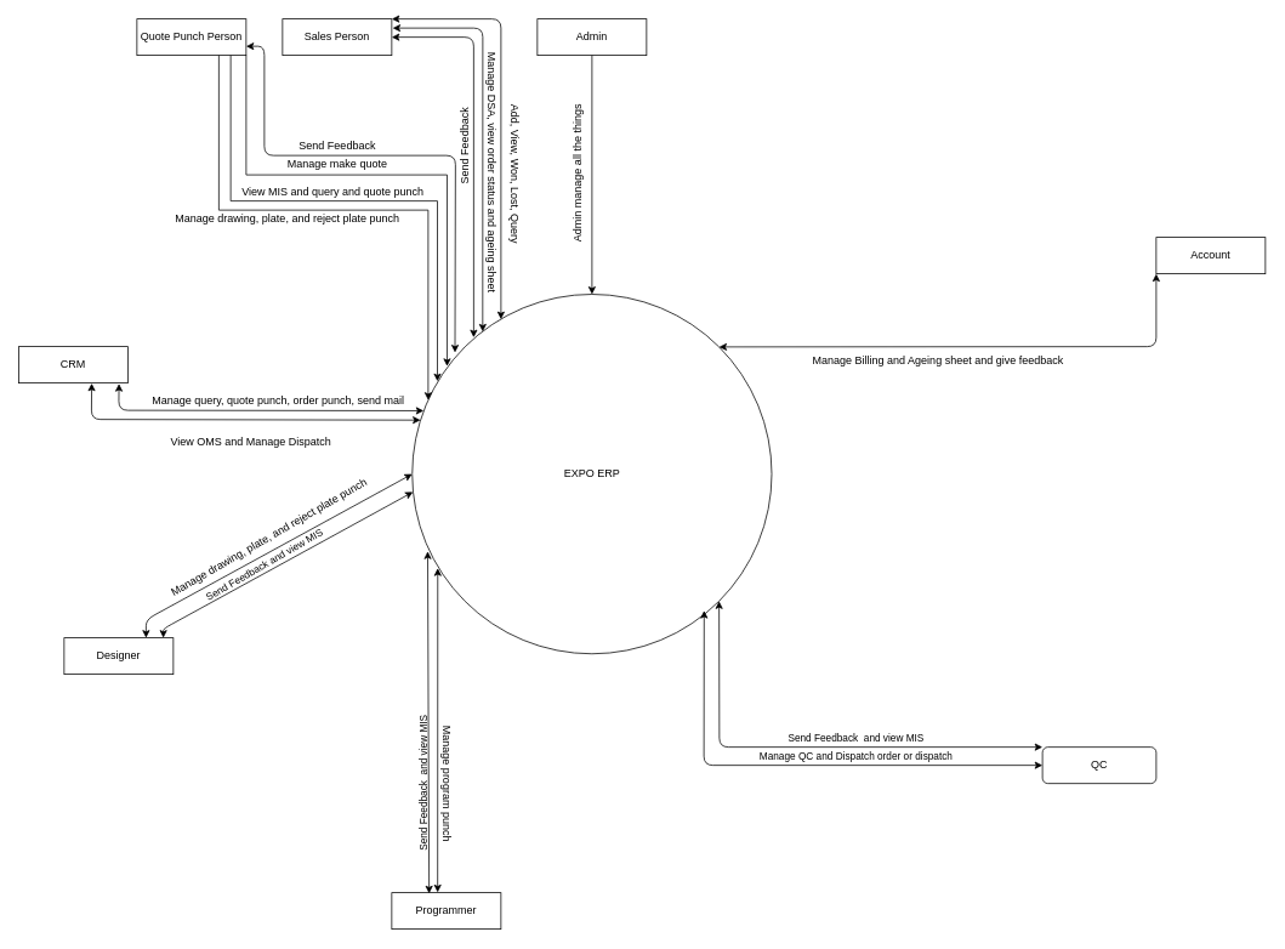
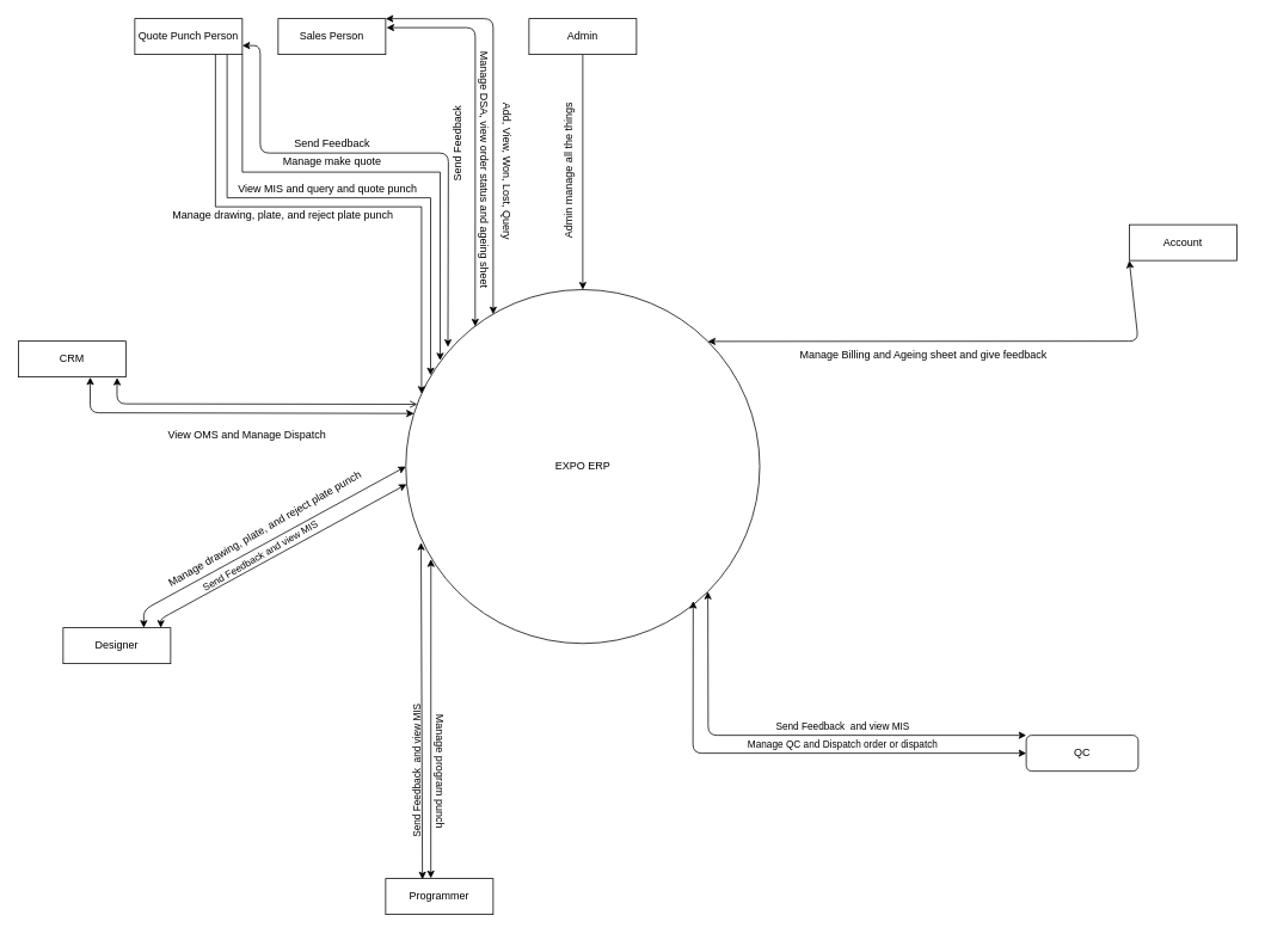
  <mxCell id="0" />
  <mxCell id="1" parent="0" />
  <mxCell id="2" value="EXPO ERP" style="ellipse;whiteSpace=wrap;html=1;aspect=fixed;" parent="1" vertex="1"><mxGeometry x="452.5" y="322.5" width="395" height="395" as="geometry" /></mxCell>
  <mxCell id="3" value="CRM" style="rounded=0;whiteSpace=wrap;html=1;" parent="1" vertex="1"><mxGeometry x="20" y="380" width="120" height="40" as="geometry" /></mxCell>
  <mxCell id="4" style="edgeStyle=orthogonalEdgeStyle;rounded=0;orthogonalLoop=1;jettySize=auto;html=1;exitX=1;exitY=1;exitDx=0;exitDy=0;entryX=0.097;entryY=0.2;entryDx=0;entryDy=0;entryPerimeter=0;" parent="1" source="5" target="2" edge="1"><mxGeometry relative="1" as="geometry" /></mxCell>
  <mxCell id="5" value="Quote Punch Person" style="rounded=0;whiteSpace=wrap;html=1;" parent="1" vertex="1"><mxGeometry x="150" width="120" height="40" as="geometry" y="20" /></mxCell>
  <mxCell id="6" value="Sales Person" style="rounded=0;whiteSpace=wrap;html=1;" parent="1" vertex="1"><mxGeometry x="310" width="120" height="40" as="geometry" y="20" /></mxCell>
  <mxCell id="7" value="Programmer" style="rounded=0;whiteSpace=wrap;html=1;" parent="1" vertex="1"><mxGeometry x="430" y="980" width="120" height="40" as="geometry" /></mxCell>
  <mxCell id="8" value="Designer" style="rounded=0;whiteSpace=wrap;html=1;" parent="1" vertex="1"><mxGeometry x="70" y="700" width="120" height="40" as="geometry" /></mxCell>
  <mxCell id="9" value="Admin" style="rounded=0;whiteSpace=wrap;html=1;" parent="1" vertex="1"><mxGeometry x="590" width="120" height="40" as="geometry" y="20" /></mxCell>
  <mxCell id="10" value="QC" style="whiteSpace=wrap;html=1;rounded=1;" parent="1" vertex="1"><mxGeometry x="1145" y="820" width="125" height="40" as="geometry" /></mxCell>
  <mxCell id="11" value="" style="endArrow=classic;html=1;" parent="1" target="2" edge="1"><mxGeometry width="50" height="50" relative="1" as="geometry"><mxPoint x="650" y="60" as="sourcePoint" /><mxPoint x="631" y="63" as="targetPoint" /><Array as="points" /></mxGeometry></mxCell>
  <mxCell id="12" value="Admin manage all the things" style="text;html=1;align=center;verticalAlign=middle;resizable=0;points=[];autosize=1;strokeColor=none;rotation=270;" parent="1" vertex="1"><mxGeometry x="550" y="180" width="170" height="20" as="geometry" /></mxCell>
  <mxCell id="13" value="Add, View, Won, Lost, Query" style="text;html=1;align=center;verticalAlign=middle;resizable=0;points=[];autosize=1;strokeColor=none;rotation=90;" parent="1" vertex="1"><mxGeometry x="480" y="180" width="170" height="20" as="geometry" /></mxCell>
  <mxCell id="14" value="" style="endArrow=classic;startArrow=classic;html=1;entryX=1;entryY=0;entryDx=0;entryDy=0;" parent="1" target="6" edge="1"><mxGeometry width="50" height="50" relative="1" as="geometry"><mxPoint x="550" y="350" as="sourcePoint" /><mxPoint x="430" y="130" as="targetPoint" /><Array as="points"><mxPoint x="550" y="20" /></Array></mxGeometry></mxCell>
  <mxCell id="15" value="" style="endArrow=classic;startArrow=classic;html=1;exitX=0.196;exitY=0.104;exitDx=0;exitDy=0;exitPerimeter=0;" parent="1" source="2" edge="1"><mxGeometry width="50" height="50" relative="1" as="geometry"><mxPoint x="530" y="354" as="sourcePoint" /><mxPoint x="431" y="30" as="targetPoint" /><Array as="points"><mxPoint x="530" y="30" /></Array></mxGeometry></mxCell>
  <mxCell id="16" value="Manage DSA, view order status and ageing sheet&amp;nbsp;" style="text;html=1;align=center;verticalAlign=middle;resizable=0;points=[];autosize=1;strokeColor=none;rotation=90;" parent="1" vertex="1"><mxGeometry x="400" y="180" width="280" height="20" as="geometry" /></mxCell>
- <mxCell id="17" value="" style="endArrow=classic;startArrow=classic;html=1;exitX=0.171;exitY=0.12;exitDx=0;exitDy=0;exitPerimeter=0;entryX=1;entryY=0.5;entryDx=0;entryDy=0;" parent="1" source="2" target="6" edge="1"><mxGeometry width="50" height="50" relative="1" as="geometry"><mxPoint x="539.92" y="373.58" as="sourcePoint" /><mxPoint x="441" y="40" as="targetPoint" /><Array as="points"><mxPoint x="520" y="40" /></Array></mxGeometry></mxCell>
  <mxCell id="18" value="Send Feedback" style="text;html=1;align=center;verticalAlign=middle;resizable=0;points=[];autosize=1;strokeColor=none;rotation=270;" parent="1" vertex="1"><mxGeometry x="460" y="150" width="100" height="20" as="geometry" /></mxCell>
  <mxCell id="19" value="Manage make quote" style="text;html=1;align=center;verticalAlign=middle;resizable=0;points=[];autosize=1;strokeColor=none;" parent="1" vertex="1"><mxGeometry x="310" y="170" width="120" height="20" as="geometry" /></mxCell>
  <mxCell id="20" style="edgeStyle=orthogonalEdgeStyle;rounded=0;orthogonalLoop=1;jettySize=auto;html=1;entryX=0.07;entryY=0.242;entryDx=0;entryDy=0;entryPerimeter=0;" parent="1" source="5" target="2" edge="1"><mxGeometry relative="1" as="geometry"><mxPoint x="280" y="70" as="sourcePoint" /><mxPoint x="450" y="380" as="targetPoint" /><Array as="points"><mxPoint x="253" y="220" /><mxPoint x="480" y="220" /></Array></mxGeometry></mxCell>
  <mxCell id="21" value="View MIS and query and quote punch" style="text;html=1;align=center;verticalAlign=middle;resizable=0;points=[];autosize=1;strokeColor=none;" parent="1" vertex="1"><mxGeometry x="255" y="200" width="220" height="20" as="geometry" /></mxCell>
  <mxCell id="22" style="edgeStyle=orthogonalEdgeStyle;rounded=0;orthogonalLoop=1;jettySize=auto;html=1;exitX=0.75;exitY=1;exitDx=0;exitDy=0;" parent="1" source="5" target="2" edge="1"><mxGeometry relative="1" as="geometry"><mxPoint x="263" y="70" as="sourcePoint" /><mxPoint x="490.15" y="428.09" as="targetPoint" /><Array as="points"><mxPoint x="240" y="230" /><mxPoint x="470" y="230" /></Array></mxGeometry></mxCell>
  <mxCell id="23" value="Manage drawing, plate, and reject plate punch" style="text;html=1;align=center;verticalAlign=middle;resizable=0;points=[];autosize=1;strokeColor=none;" parent="1" vertex="1"><mxGeometry x="185" y="230" width="260" height="20" as="geometry" /></mxCell>
  <mxCell id="24" value="" style="endArrow=classic;startArrow=classic;html=1;exitX=0.119;exitY=0.162;exitDx=0;exitDy=0;exitPerimeter=0;entryX=1;entryY=0.75;entryDx=0;entryDy=0;" parent="1" edge="1"><mxGeometry width="50" height="50" relative="1" as="geometry"><mxPoint x="499.505" y="386.49" as="sourcePoint" /><mxPoint x="270" y="50" as="targetPoint" /><Array as="points"><mxPoint x="500" y="170" /><mxPoint x="290" y="170" /><mxPoint x="290" y="50" /></Array></mxGeometry></mxCell>
  <mxCell id="25" value="Send Feedback" style="text;html=1;align=center;verticalAlign=middle;resizable=0;points=[];autosize=1;strokeColor=none;rotation=0;" parent="1" vertex="1"><mxGeometry x="320" y="150" width="100" height="20" as="geometry" /></mxCell>
- <mxCell id="26" value="Account" style="rounded=0;whiteSpace=wrap;html=1;" parent="1" vertex="1"><mxGeometry x="1270" y="260" width="120" height="40" as="geometry" /></mxCell>
- <mxCell id="27" value="" style="endArrow=classic;startArrow=classic;html=1;exitX=0.919;exitY=1.021;exitDx=0;exitDy=0;exitPerimeter=0;entryX=0.032;entryY=0.324;entryDx=0;entryDy=0;entryPerimeter=0;" parent="1" source="3" target="2" edge="1"><mxGeometry width="50" height="50" relative="1" as="geometry"><mxPoint x="450" y="520" as="sourcePoint" /><mxPoint x="500" y="470" as="targetPoint" /><Array as="points"><mxPoint x="130" y="450" /></Array></mxGeometry></mxCell>
- <mxCell id="28" value="Manage query, quote punch, order punch, send mail" style="text;html=1;align=center;verticalAlign=middle;resizable=0;points=[];autosize=1;strokeColor=none;" parent="1" vertex="1"><mxGeometry x="160" y="430" width="290" height="20" as="geometry" /></mxCell>
+ <mxCell id="26" value="Account" style="rounded=0;whiteSpace=wrap;html=1;" parent="1" vertex="1"><mxGeometry x="1260" y="250" width="120" height="40" as="geometry" /></mxCell>
+ <mxCell id="27" value="" style="endArrow=open;startArrow=classic;html=1;exitX=0.919;exitY=1.021;exitDx=0;exitDy=0;exitPerimeter=0;entryX=0.032;entryY=0.324;entryDx=0;entryDy=0;entryPerimeter=0;" parent="1" source="3" target="2" edge="1"><mxGeometry width="50" height="50" relative="1" as="geometry"><mxPoint x="450" y="520" as="sourcePoint" /><mxPoint x="500" y="470" as="targetPoint" /><Array as="points"><mxPoint x="130" y="450" /></Array></mxGeometry></mxCell>
  <mxCell id="29" value="" style="endArrow=classic;startArrow=classic;html=1;exitX=0.919;exitY=1.021;exitDx=0;exitDy=0;exitPerimeter=0;entryX=0.023;entryY=0.35;entryDx=0;entryDy=0;entryPerimeter=0;" parent="1" target="2" edge="1"><mxGeometry width="50" height="50" relative="1" as="geometry"><mxPoint x="100.28" y="420.36" as="sourcePoint" /><mxPoint x="460" y="460" as="targetPoint" /><Array as="points"><mxPoint x="100" y="460" /></Array></mxGeometry></mxCell>
  <mxCell id="30" value="View OMS and Manage Dispatch" style="text;html=1;align=center;verticalAlign=middle;resizable=0;points=[];autosize=1;strokeColor=none;" parent="1" vertex="1"><mxGeometry x="180" y="475" width="190" height="20" as="geometry" /></mxCell>
  <mxCell id="31" value="" style="endArrow=classic;startArrow=classic;html=1;entryX=0;entryY=0.5;entryDx=0;entryDy=0;" parent="1" target="2" edge="1"><mxGeometry width="50" height="50" relative="1" as="geometry"><mxPoint x="160" y="700" as="sourcePoint" /><mxPoint x="479.995" y="680.39" as="targetPoint" /><Array as="points"><mxPoint x="160" y="680" /></Array></mxGeometry></mxCell>
  <mxCell id="32" value="Manage drawing, plate, and reject plate punch" style="text;html=1;align=center;verticalAlign=middle;resizable=0;points=[];autosize=1;strokeColor=none;rotation=-30;" parent="1" vertex="1"><mxGeometry x="165" y="580" width="260" height="20" as="geometry" /></mxCell>
  <mxCell id="33" value="&lt;font style=&quot;font-size: 11px&quot;&gt;Send Feedback and view MIS&lt;/font&gt;" style="text;html=1;align=center;verticalAlign=middle;resizable=0;points=[];autosize=1;strokeColor=none;rotation=-30;" parent="1" vertex="1"><mxGeometry x="210" y="610" width="160" height="20" as="geometry" /></mxCell>
  <mxCell id="34" value="" style="endArrow=classic;startArrow=classic;html=1;entryX=0.002;entryY=0.55;entryDx=0;entryDy=0;entryPerimeter=0;" parent="1" target="2" edge="1"><mxGeometry width="50" height="50" relative="1" as="geometry"><mxPoint x="179" y="700" as="sourcePoint" /><mxPoint x="462.5" y="530" as="targetPoint" /><Array as="points"><mxPoint x="179" y="690" /></Array></mxGeometry></mxCell>
  <mxCell id="35" value="&lt;font style=&quot;font-size: 11px&quot;&gt;Send Feedback&amp;nbsp;&lt;/font&gt;&lt;span style=&quot;font-size: 11px&quot;&gt;&amp;nbsp;and view MIS&lt;/span&gt;" style="text;html=1;align=center;verticalAlign=middle;resizable=0;points=[];autosize=1;strokeColor=none;rotation=-90;" parent="1" vertex="1"><mxGeometry x="385" y="850" width="160" height="20" as="geometry" /></mxCell>
  <mxCell id="36" value="" style="endArrow=classic;startArrow=classic;html=1;entryX=0.043;entryY=0.715;entryDx=0;entryDy=0;entryPerimeter=0;exitX=0.342;exitY=0.02;exitDx=0;exitDy=0;exitPerimeter=0;" parent="1" source="7" target="2" edge="1"><mxGeometry width="50" height="50" relative="1" as="geometry"><mxPoint x="410" y="840" as="sourcePoint" /><mxPoint x="460" y="790" as="targetPoint" /></mxGeometry></mxCell>
  <mxCell id="37" value="" style="endArrow=classic;startArrow=classic;html=1;exitX=0.42;exitY=-0.009;exitDx=0;exitDy=0;exitPerimeter=0;entryX=0.071;entryY=0.762;entryDx=0;entryDy=0;entryPerimeter=0;" parent="1" source="7" target="2" edge="1"><mxGeometry width="50" height="50" relative="1" as="geometry"><mxPoint x="481.04" y="990.8" as="sourcePoint" /><mxPoint x="479" y="640" as="targetPoint" /></mxGeometry></mxCell>
  <mxCell id="38" value="Manage program punch" style="text;html=1;align=center;verticalAlign=middle;resizable=0;points=[];autosize=1;strokeColor=none;rotation=90;" parent="1" vertex="1"><mxGeometry x="420" y="850" width="140" height="20" as="geometry" /></mxCell>
  <mxCell id="39" value="&lt;font style=&quot;font-size: 11px&quot;&gt;Send Feedback&amp;nbsp;&lt;/font&gt;&lt;span style=&quot;font-size: 11px&quot;&gt;&amp;nbsp;and view MIS&lt;/span&gt;" style="text;html=1;align=center;verticalAlign=middle;resizable=0;points=[];autosize=1;strokeColor=none;rotation=0;" parent="1" vertex="1"><mxGeometry x="860" y="800" width="160" height="20" as="geometry" /></mxCell>
  <mxCell id="40" value="" style="endArrow=classic;startArrow=classic;html=1;entryX=1;entryY=1;entryDx=0;entryDy=0;exitX=0;exitY=0;exitDx=0;exitDy=0;" parent="1" source="10" target="2" edge="1"><mxGeometry width="50" height="50" relative="1" as="geometry"><mxPoint x="790" y="830" as="sourcePoint" /><mxPoint x="840" y="780" as="targetPoint" /><Array as="points"><mxPoint x="790" y="820" /></Array></mxGeometry></mxCell>
  <mxCell id="41" value="" style="endArrow=classic;startArrow=classic;html=1;entryX=0.812;entryY=0.88;entryDx=0;entryDy=0;exitX=0;exitY=0.5;exitDx=0;exitDy=0;entryPerimeter=0;" parent="1" source="10" target="2" edge="1"><mxGeometry width="50" height="50" relative="1" as="geometry"><mxPoint x="1155" y="830" as="sourcePoint" /><mxPoint x="799.654" y="669.654" as="targetPoint" /><Array as="points"><mxPoint x="773" y="840" /></Array></mxGeometry></mxCell>
  <mxCell id="42" value="&lt;span style=&quot;font-size: 11px&quot;&gt;Manage QC and Dispatch order or dispatch&lt;/span&gt;" style="text;html=1;align=center;verticalAlign=middle;resizable=0;points=[];autosize=1;strokeColor=none;rotation=0;" parent="1" vertex="1"><mxGeometry x="825" y="820" width="230" height="20" as="geometry" /></mxCell>
  <mxCell id="43" value="" style="endArrow=classic;startArrow=classic;html=1;entryX=1;entryY=0;entryDx=0;entryDy=0;exitX=0;exitY=1;exitDx=0;exitDy=0;" parent="1" source="26" target="2" edge="1"><mxGeometry width="50" height="50" relative="1" as="geometry"><mxPoint x="1305.35" y="500.35" as="sourcePoint" /><mxPoint x="950.004" y="340.004" as="targetPoint" /><Array as="points"><mxPoint x="1270" y="380" /></Array></mxGeometry></mxCell>
  <mxCell id="44" value="Manage Billing and Ageing sheet and give feedback" style="text;html=1;align=center;verticalAlign=middle;resizable=0;points=[];autosize=1;strokeColor=none;" parent="1" vertex="1"><mxGeometry x="885" y="385" width="290" height="20" as="geometry" /></mxCell>
